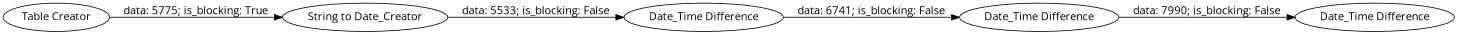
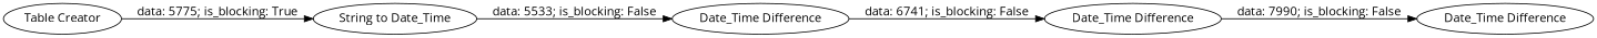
  digraph {
    rankdir=LR
    fontname="Open Sans"
    node [fontname="Open Sans"]
    edge [fontname="Open Sans"]
    n1 [label="Table Creator"]
-   n2 [label="String to Date_Creator"]
+   n2 [label="String to Date_Time"]
    n3 [label="Date_Time Difference"]
    n4 [label="Date_Time Difference"]
    n5 [label="Date_Time Difference"]
    n1 -> n2 [label="data: 5775; is_blocking: True"]
    n2 -> n3 [label="data: 5533; is_blocking: False"]
    n3 -> n4 [label="data: 6741; is_blocking: False"]
    n4 -> n5 [label="data: 7990; is_blocking: False"]
  }
